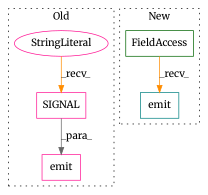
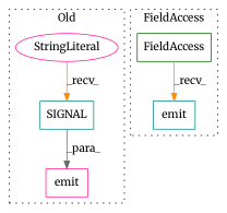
  digraph {
    fontname=Merriweather
    node [a=32 color=teal fontname=Merriweather shape=box]
    edge [color=darkorange fontname=Merriweather]
-   n1 [color=deeppink l="7,1" label=SIGNAL s="6317,6338"]
+   n1 [l="7,1" label=SIGNAL s="6317,6338"]
    n2 [color=deeppink l="5,1" label=emit s="6312,6339"]
    n3 [a=45 color=deeppink l=14 label=StringLiteral s=6324 shape=ellipse]
    n4 [l=6 label=emit s=6297]
    n5 [a=22 color=darkgreen l=17 label=FieldAccess s=6279]
    subgraph cluster_1 {
      label=Old
      style=dotted
      n1
      n2
      n3
    }
    subgraph cluster_2 {
-     label=New
+     label=FieldAccess
      style=dotted
      n4
      n5
    }
    n1 -> n2 [color=gray40 label=_para_]
    n3 -> n1 [label=_recv_]
    n5 -> n4 [label=_recv_]
  }
